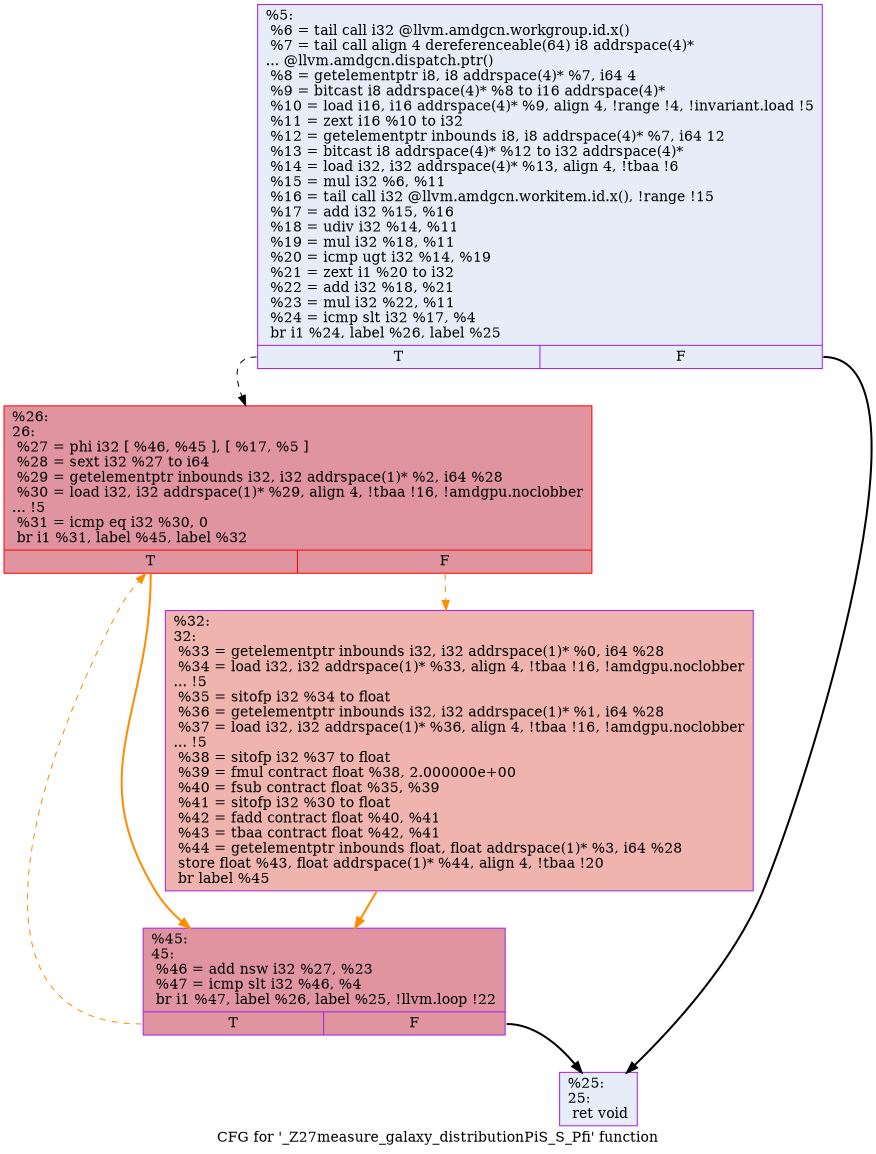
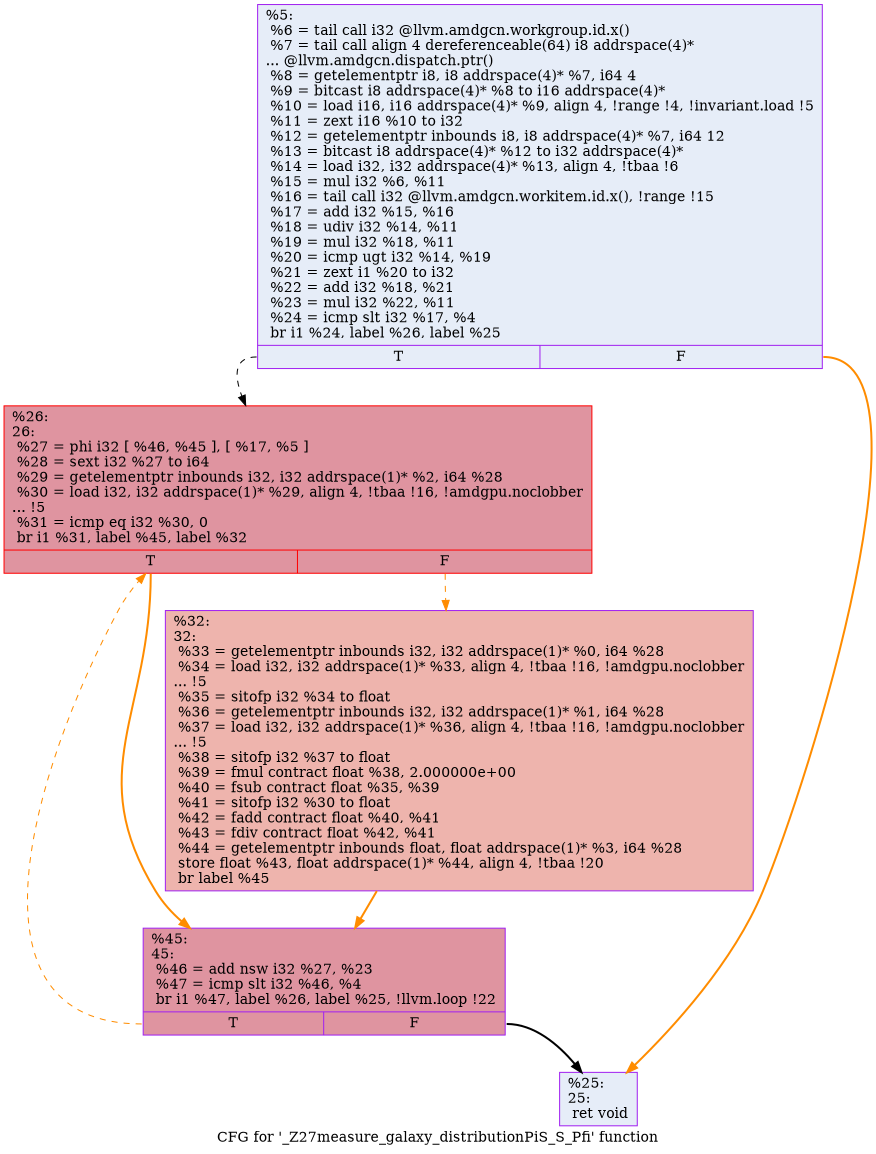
  digraph {
    label="CFG for '_Z27measure_galaxy_distributionPiS_S_Pfi' function"
    node [color=purple fillcolor="#c7d7f070" shape=record style=filled]
    edge [color=darkorange style=bold tailport=s0]
    n1 [label="{%5:\l  %6 = tail call i32 @llvm.amdgcn.workgroup.id.x()\l  %7 = tail call align 4 dereferenceable(64) i8 addrspace(4)*\l... @llvm.amdgcn.dispatch.ptr()\l  %8 = getelementptr i8, i8 addrspace(4)* %7, i64 4\l  %9 = bitcast i8 addrspace(4)* %8 to i16 addrspace(4)*\l  %10 = load i16, i16 addrspace(4)* %9, align 4, !range !4, !invariant.load !5\l  %11 = zext i16 %10 to i32\l  %12 = getelementptr inbounds i8, i8 addrspace(4)* %7, i64 12\l  %13 = bitcast i8 addrspace(4)* %12 to i32 addrspace(4)*\l  %14 = load i32, i32 addrspace(4)* %13, align 4, !tbaa !6\l  %15 = mul i32 %6, %11\l  %16 = tail call i32 @llvm.amdgcn.workitem.id.x(), !range !15\l  %17 = add i32 %15, %16\l  %18 = udiv i32 %14, %11\l  %19 = mul i32 %18, %11\l  %20 = icmp ugt i32 %14, %19\l  %21 = zext i1 %20 to i32\l  %22 = add i32 %18, %21\l  %23 = mul i32 %22, %11\l  %24 = icmp slt i32 %17, %4\l  br i1 %24, label %26, label %25\l|{<s0>T|<s1>F}}"]
    n2 [color=red fillcolor="#b70d2870" label="{%26:\l26:                                               \l  %27 = phi i32 [ %46, %45 ], [ %17, %5 ]\l  %28 = sext i32 %27 to i64\l  %29 = getelementptr inbounds i32, i32 addrspace(1)* %2, i64 %28\l  %30 = load i32, i32 addrspace(1)* %29, align 4, !tbaa !16, !amdgpu.noclobber\l... !5\l  %31 = icmp eq i32 %30, 0\l  br i1 %31, label %45, label %32\l|{<s0>T|<s1>F}}"]
    n3 [label="{%25:\l25:                                               \l  ret void\l}"]
    n4 [fillcolor="#b70d2870" label="{%45:\l45:                                               \l  %46 = add nsw i32 %27, %23\l  %47 = icmp slt i32 %46, %4\l  br i1 %47, label %26, label %25, !llvm.loop !22\l|{<s0>T|<s1>F}}"]
-   n5 [fillcolor="#d8564670" label="{%32:\l32:                                               \l  %33 = getelementptr inbounds i32, i32 addrspace(1)* %0, i64 %28\l  %34 = load i32, i32 addrspace(1)* %33, align 4, !tbaa !16, !amdgpu.noclobber\l... !5\l  %35 = sitofp i32 %34 to float\l  %36 = getelementptr inbounds i32, i32 addrspace(1)* %1, i64 %28\l  %37 = load i32, i32 addrspace(1)* %36, align 4, !tbaa !16, !amdgpu.noclobber\l... !5\l  %38 = sitofp i32 %37 to float\l  %39 = fmul contract float %38, 2.000000e+00\l  %40 = fsub contract float %35, %39\l  %41 = sitofp i32 %30 to float\l  %42 = fadd contract float %40, %41\l  %43 = tbaa contract float %42, %41\l  %44 = getelementptr inbounds float, float addrspace(1)* %3, i64 %28\l  store float %43, float addrspace(1)* %44, align 4, !tbaa !20\l  br label %45\l}"]
+   n5 [fillcolor="#d8564670" label="{%32:\l32:                                               \l  %33 = getelementptr inbounds i32, i32 addrspace(1)* %0, i64 %28\l  %34 = load i32, i32 addrspace(1)* %33, align 4, !tbaa !16, !amdgpu.noclobber\l... !5\l  %35 = sitofp i32 %34 to float\l  %36 = getelementptr inbounds i32, i32 addrspace(1)* %1, i64 %28\l  %37 = load i32, i32 addrspace(1)* %36, align 4, !tbaa !16, !amdgpu.noclobber\l... !5\l  %38 = sitofp i32 %37 to float\l  %39 = fmul contract float %38, 2.000000e+00\l  %40 = fsub contract float %35, %39\l  %41 = sitofp i32 %30 to float\l  %42 = fadd contract float %40, %41\l  %43 = fdiv contract float %42, %41\l  %44 = getelementptr inbounds float, float addrspace(1)* %3, i64 %28\l  store float %43, float addrspace(1)* %44, align 4, !tbaa !20\l  br label %45\l}"]
    n1 -> n2 [color=black style=dashed]
-   n1 -> n3 [color=black tailport=s1]
+   n1 -> n3 [tailport=s1]
    n2 -> n4
    n2 -> n5 [style=dashed tailport=s1]
    n4 -> n2 [style=dashed]
    n4 -> n3 [color=black tailport=s1]
    n5 -> n4
  }
